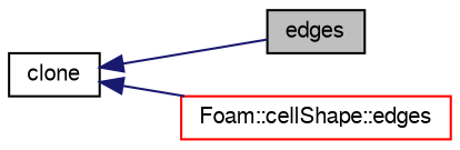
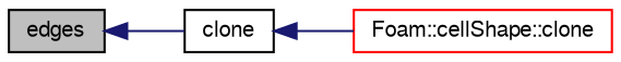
  digraph {
    rankdir=LR
    node [color=black fontname=FreeSans fontsize=10 shape=record]
    edge [color=midnightblue dir=back fontname=FreeSans fontsize=10 labelfontname=FreeSans labelfontsize=10 style=solid]
    n1 [fillcolor=grey75 fontcolor=black height=0.2 label=edges style=filled width=0.4]
    n2 [height=0.2 label=clone width=0.4]
-   n3 [color=red height=0.2 label="Foam::cellShape::edges" width=0.4]
-   n2 -> n1
+   n3 [color=red height=0.2 label="Foam::cellShape::clone" width=0.4]
+   n1 -> n2
    n2 -> n3
  }
